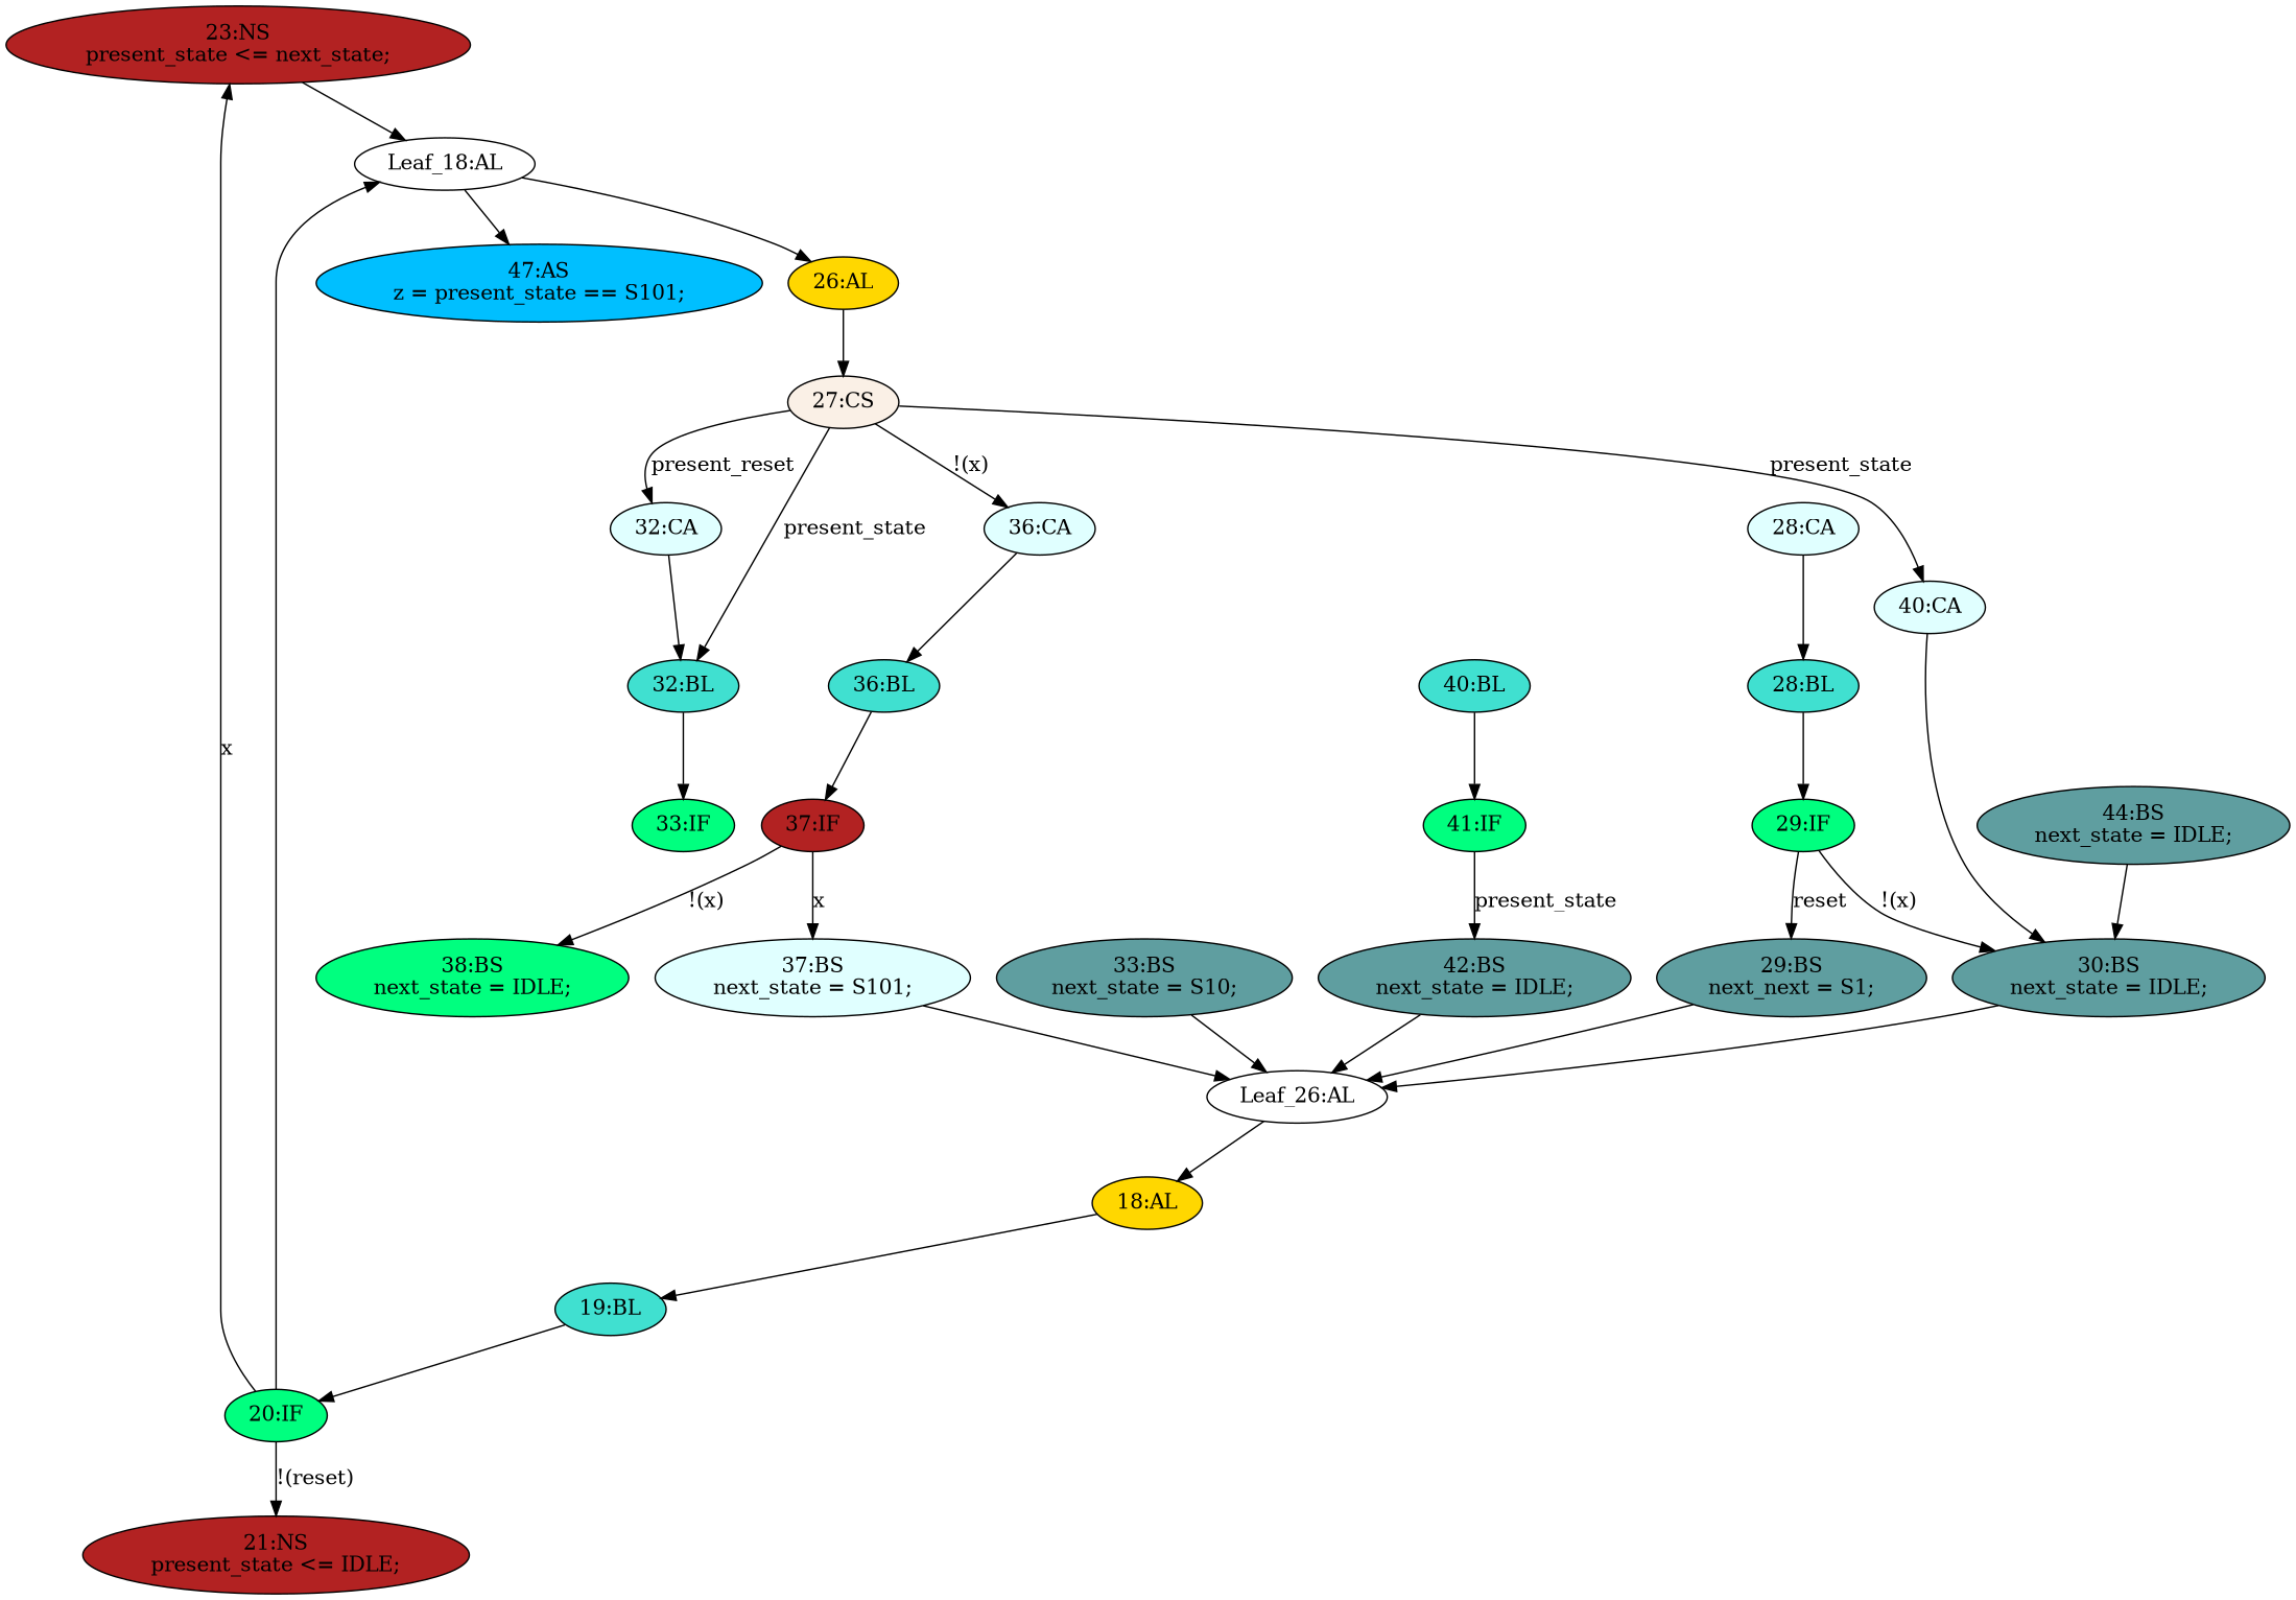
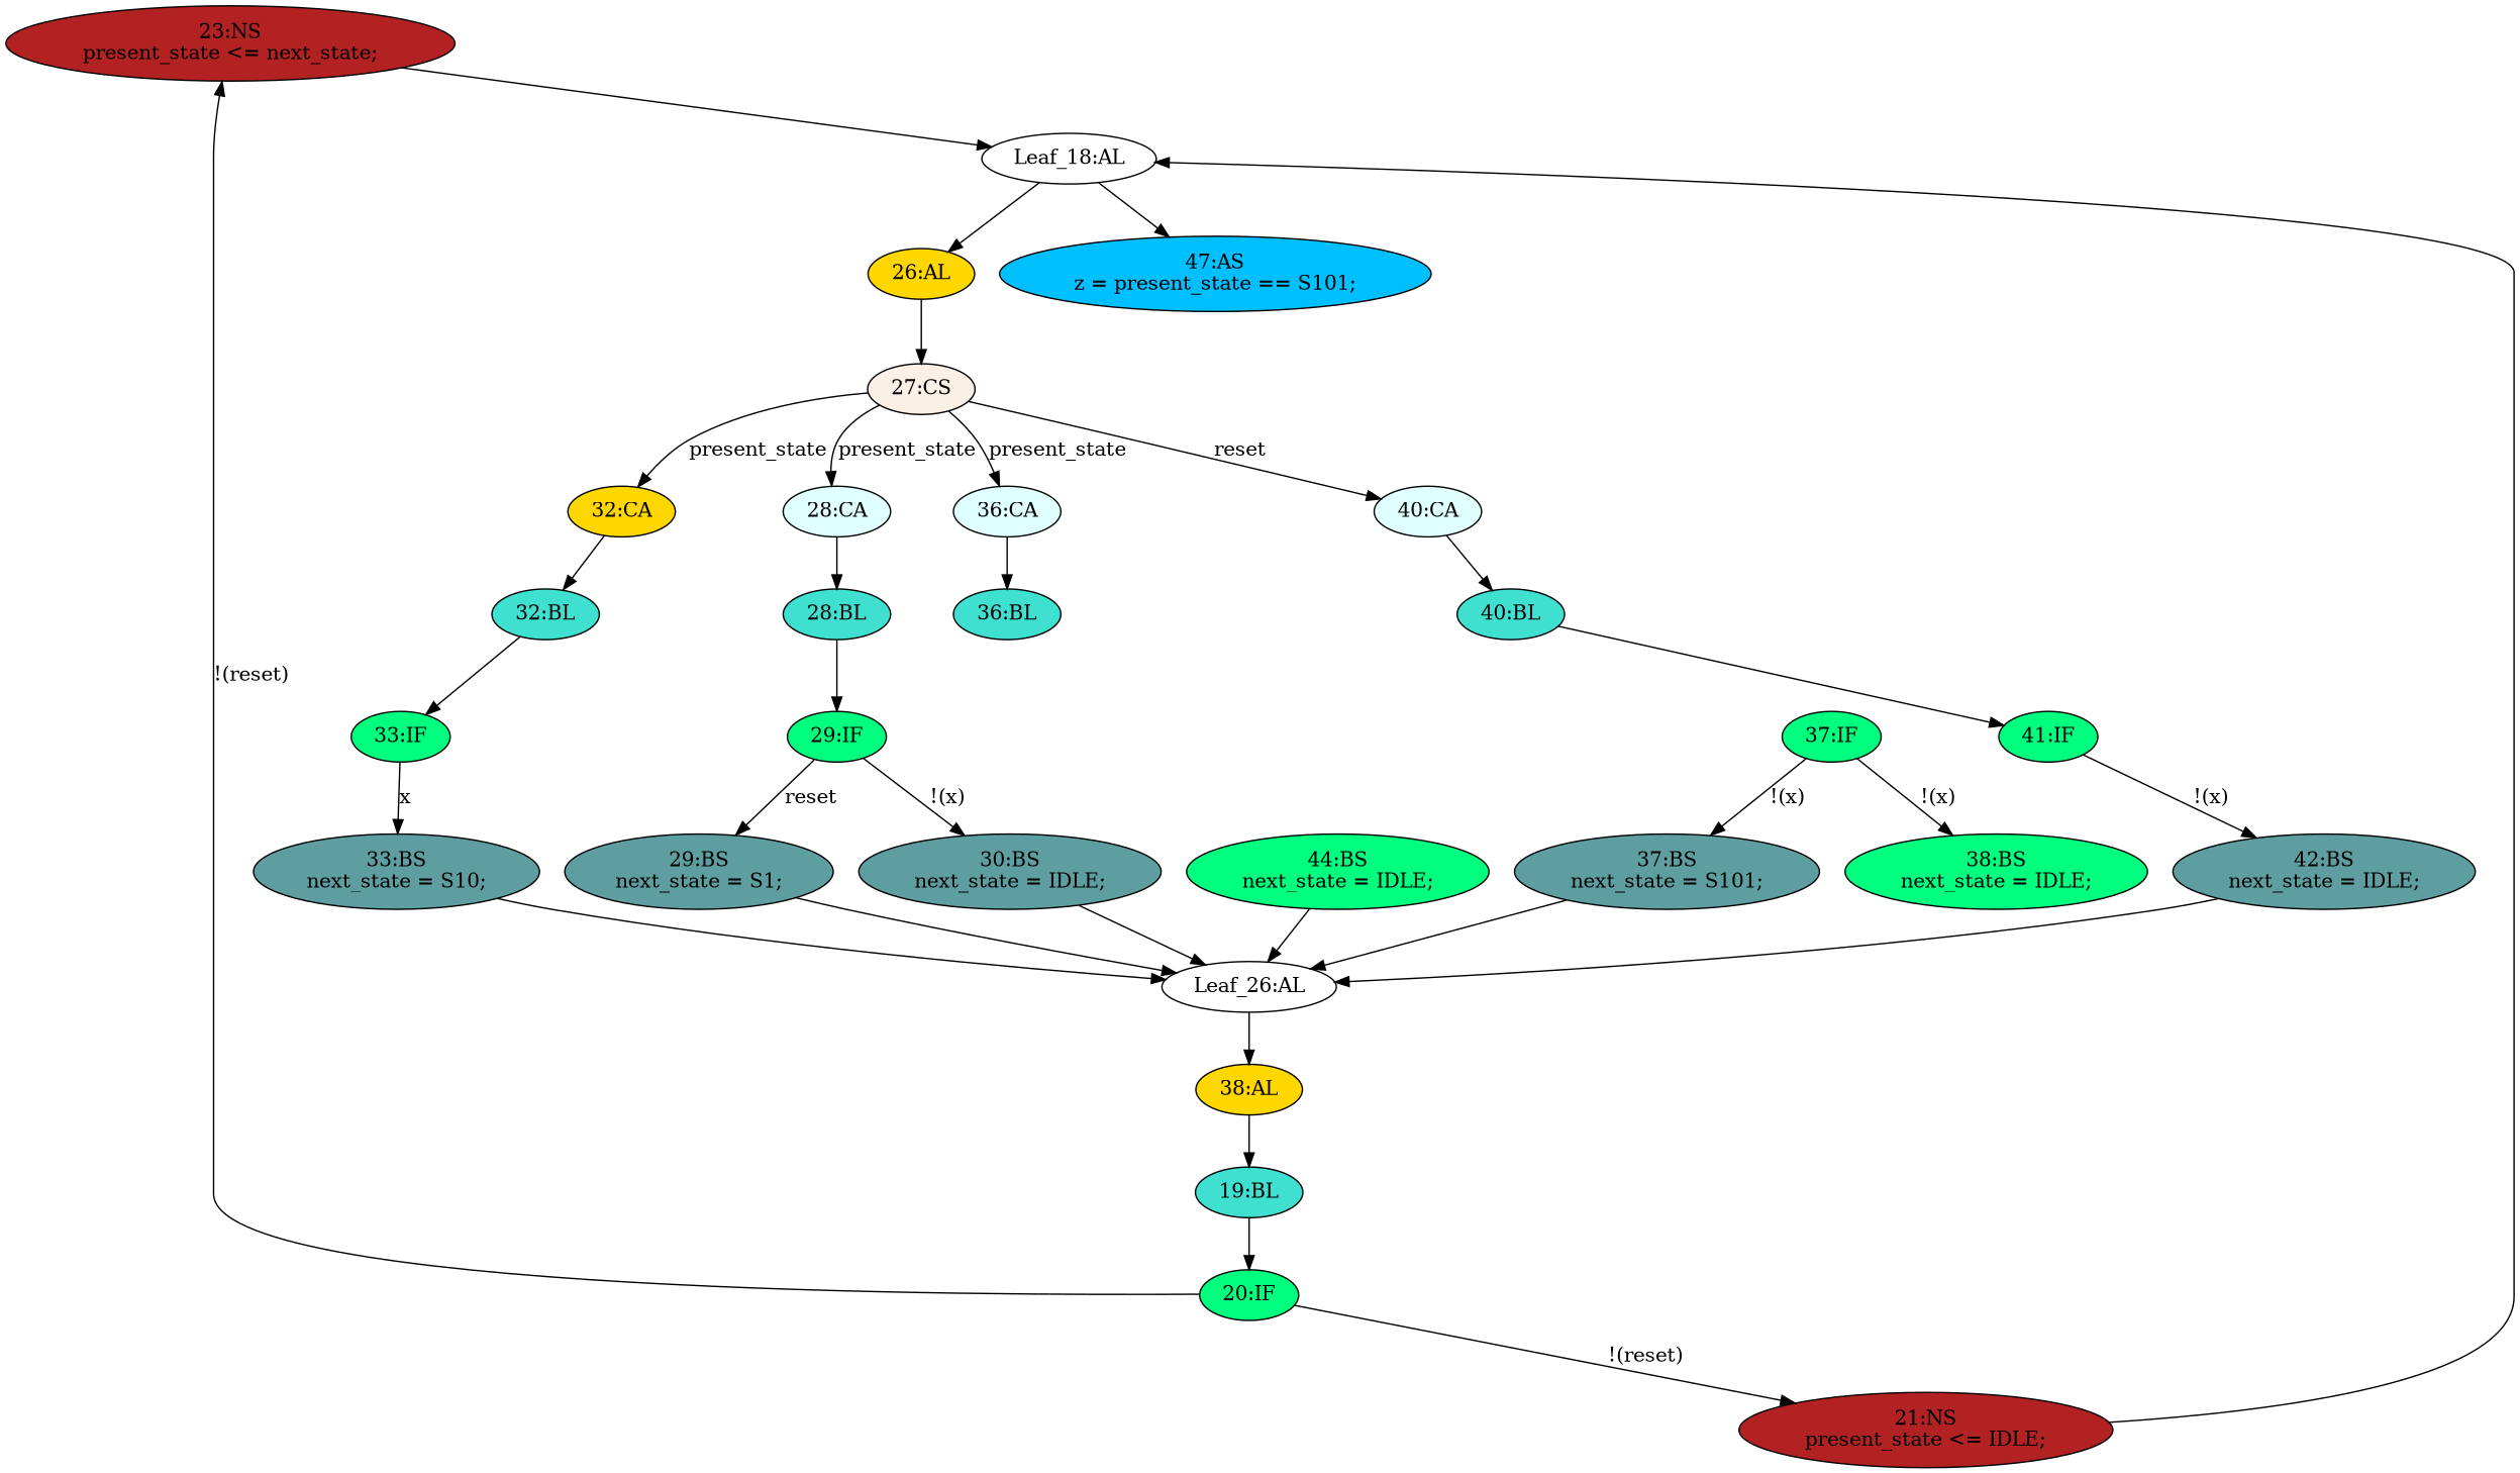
  strict digraph {
    node [fillcolor=springgreen statements="[]" style=filled typ=BlockingSubstitution]
    edge [cond="[]" lineno=None]
    n1 [ast="<pyverilog.vparser.ast.NonblockingSubstitution object at 0x7f0885732650>" fillcolor=firebrick label="23:NS\npresent_state <= next_state;" statements="[<pyverilog.vparser.ast.NonblockingSubstitution object at 0x7f0885732650>]" typ=NonblockingSubstitution]
    n2 [def_var="['present_state']" label="Leaf_18:AL" fillcolor="" statements="" style="" typ=""]
    n3 [ast="<pyverilog.vparser.ast.Assign object at 0x7f0885398f90>" def_var="['z']" fillcolor=deepskyblue label="47:AS\nz = present_state == S101;" typ=Assign use_var="['present_state']"]
    n4 [ast="<pyverilog.vparser.ast.Always object at 0x7f088573dd10>" clk_sens=False fillcolor=gold label="26:AL" sens="['present_state', 'x']" typ=Always use_var="['x', 'present_state']"]
    n5 [ast="<pyverilog.vparser.ast.CaseStatement object at 0x7f0885398450>" fillcolor=linen label="27:CS" typ=CaseStatement]
    n6 [ast="<pyverilog.vparser.ast.IfStatement object at 0x7f0885b41610>" label="29:IF" typ=IfStatement]
-   n7 [ast="<pyverilog.vparser.ast.BlockingSubstitution object at 0x7f0885727550>" fillcolor=cadetblue label="29:BS\nnext_next = S1;" statements="[<pyverilog.vparser.ast.BlockingSubstitution object at 0x7f0885727550>]"]
+   n7 [ast="<pyverilog.vparser.ast.BlockingSubstitution object at 0x7f0885727550>" fillcolor=cadetblue label="29:BS\nnext_state = S1;" statements="[<pyverilog.vparser.ast.BlockingSubstitution object at 0x7f0885727550>]"]
    n8 [ast="<pyverilog.vparser.ast.BlockingSubstitution object at 0x7f08857aad90>" fillcolor=cadetblue label="30:BS\nnext_state = IDLE;" statements="[<pyverilog.vparser.ast.BlockingSubstitution object at 0x7f08857aad90>]"]
    n9 [def_var="['next_state']" label="Leaf_26:AL" fillcolor="" statements="" style="" typ=""]
-   n10 [ast="<pyverilog.vparser.ast.Always object at 0x7f0885724e10>" clk_sens=True fillcolor=gold label="18:AL" sens="['clk']" typ=Always use_var="['reset', 'next_state']"]
+   n10 [ast="<pyverilog.vparser.ast.Always object at 0x7f0885724e10>" clk_sens=True fillcolor=gold label="38:AL" sens="['clk']" typ=Always use_var="['reset', 'next_state']"]
    n11 [ast="<pyverilog.vparser.ast.Block object at 0x7f0885724210>" fillcolor=turquoise label="19:BL" typ=Block]
-   n12 [ast="<pyverilog.vparser.ast.BlockingSubstitution object at 0x7f08853982d0>" fillcolor=cadetblue label="44:BS\nnext_state = IDLE;" statements="[<pyverilog.vparser.ast.BlockingSubstitution object at 0x7f08853982d0>]"]
+   n12 [ast="<pyverilog.vparser.ast.BlockingSubstitution object at 0x7f08853982d0>" label="44:BS\nnext_state = IDLE;" statements="[<pyverilog.vparser.ast.BlockingSubstitution object at 0x7f08853982d0>]"]
    n13 [ast="<pyverilog.vparser.ast.BlockingSubstitution object at 0x7f0885398b50>" label="38:BS\nnext_state = IDLE;" statements="[<pyverilog.vparser.ast.BlockingSubstitution object at 0x7f0885398b50>]"]
    n14 [ast="<pyverilog.vparser.ast.Case object at 0x7f0885398d10>" fillcolor=lightcyan label="36:CA" typ=Case]
-   n15 [ast="<pyverilog.vparser.ast.Case object at 0x7f0885a9ee50>" fillcolor=lightcyan label="32:CA" typ=Case]
+   n15 [ast="<pyverilog.vparser.ast.Case object at 0x7f0885a9ee50>" fillcolor=gold label="32:CA" typ=Case]
    n16 [ast="<pyverilog.vparser.ast.Case object at 0x7f0885398d50>" fillcolor=lightcyan label="40:CA" typ=Case]
    n17 [ast="<pyverilog.vparser.ast.Case object at 0x7f0885727e90>" fillcolor=lightcyan label="28:CA" typ=Case]
    n18 [ast="<pyverilog.vparser.ast.Block object at 0x7f08853983d0>" fillcolor=turquoise label="36:BL" typ=Block]
    n19 [ast="<pyverilog.vparser.ast.Block object at 0x7f08857aa1d0>" fillcolor=turquoise label="32:BL" typ=Block]
    n20 [ast="<pyverilog.vparser.ast.Block object at 0x7f0885398290>" fillcolor=turquoise label="40:BL" typ=Block]
    n21 [ast="<pyverilog.vparser.ast.Block object at 0x7f0885727ad0>" fillcolor=turquoise label="28:BL" typ=Block]
-   n22 [ast="<pyverilog.vparser.ast.IfStatement object at 0x7f08853984d0>" fillcolor=firebrick label="37:IF" typ=IfStatement]
+   n22 [ast="<pyverilog.vparser.ast.IfStatement object at 0x7f08853984d0>" label="37:IF" typ=IfStatement]
    n23 [ast="<pyverilog.vparser.ast.IfStatement object at 0x7f0885746550>" label="33:IF" typ=IfStatement]
    n24 [ast="<pyverilog.vparser.ast.IfStatement object at 0x7f0885398550>" label="41:IF" typ=IfStatement]
    n25 [ast="<pyverilog.vparser.ast.BlockingSubstitution object at 0x7f0885746510>" fillcolor=cadetblue label="33:BS\nnext_state = S10;" statements="[<pyverilog.vparser.ast.BlockingSubstitution object at 0x7f0885746510>]"]
    n26 [ast="<pyverilog.vparser.ast.BlockingSubstitution object at 0x7f0885398710>" fillcolor=cadetblue label="42:BS\nnext_state = IDLE;" statements="[<pyverilog.vparser.ast.BlockingSubstitution object at 0x7f0885398710>]"]
    n27 [ast="<pyverilog.vparser.ast.IfStatement object at 0x7f0885732150>" label="20:IF" typ=IfStatement]
    n28 [ast="<pyverilog.vparser.ast.NonblockingSubstitution object at 0x7f08856cecd0>" fillcolor=firebrick label="21:NS\npresent_state <= IDLE;" statements="[<pyverilog.vparser.ast.NonblockingSubstitution object at 0x7f08856cecd0>]" typ=NonblockingSubstitution]
-   n29 [ast="<pyverilog.vparser.ast.BlockingSubstitution object at 0x7f0885398a50>" fillcolor=lightcyan label="37:BS\nnext_state = S101;" statements="[<pyverilog.vparser.ast.BlockingSubstitution object at 0x7f0885398a50>]"]
+   n29 [ast="<pyverilog.vparser.ast.BlockingSubstitution object at 0x7f0885398a50>" fillcolor=cadetblue label="37:BS\nnext_state = S101;" statements="[<pyverilog.vparser.ast.BlockingSubstitution object at 0x7f0885398a50>]"]
    n1 -> n2
    n2 -> n3 [cond="" lineno=""]
    n2 -> n4 [cond="" lineno=""]
    n4 -> n5
-   n5 -> n14 [cond="['present_state']" label="!(x)" lineno=27]
-   n5 -> n15 [cond="['present_state']" label=present_reset lineno=27]
-   n5 -> n16 [cond="['present_state']" label=present_state lineno=27]
-   n5 -> n19 [cond="['present_state']" label=present_state lineno=27]
+   n5 -> n14 [cond="['present_state']" label=present_state lineno=27]
+   n5 -> n15 [cond="['present_state']" label=present_state lineno=27]
+   n5 -> n16 [cond="['present_state']" label=reset lineno=27]
+   n5 -> n17 [cond="['present_state']" label=present_state lineno=27]
    n6 -> n7 [cond="['x']" label=reset lineno=29]
    n6 -> n8 [cond="['x']" label="!(x)" lineno=29]
    n7 -> n9
    n8 -> n9
    n9 -> n10 [cond="" lineno=""]
    n10 -> n11
    n11 -> n27
-   n12 -> n8
+   n12 -> n9
    n14 -> n18
    n15 -> n19
-   n16 -> n8
+   n16 -> n20
    n17 -> n21
-   n18 -> n22
    n19 -> n23
    n20 -> n24
    n21 -> n6
    n22 -> n13 [cond="['x']" label="!(x)" lineno=37]
-   n22 -> n29 [cond="['x']" label=x lineno=37]
-   n24 -> n26 [cond="['x']" label=present_state lineno=41]
+   n22 -> n29 [cond="['x']" label="!(x)" lineno=37]
+   n23 -> n25 [cond="['x']" label=x lineno=33]
+   n24 -> n26 [cond="['x']" label="!(x)" lineno=41]
    n25 -> n9
    n26 -> n9
-   n27 -> n1 [cond="['reset']" label=x lineno=20]
+   n27 -> n1 [cond="['reset']" label="!(reset)" lineno=20]
    n27 -> n28 [cond="['reset']" label="!(reset)" lineno=20]
-   n27 -> n2
+   n28 -> n2
    n29 -> n9
  }
